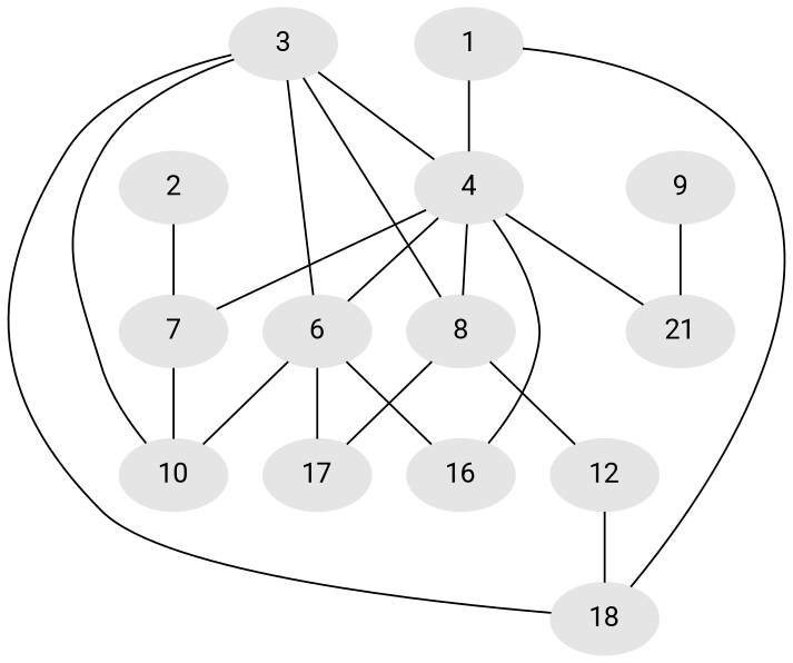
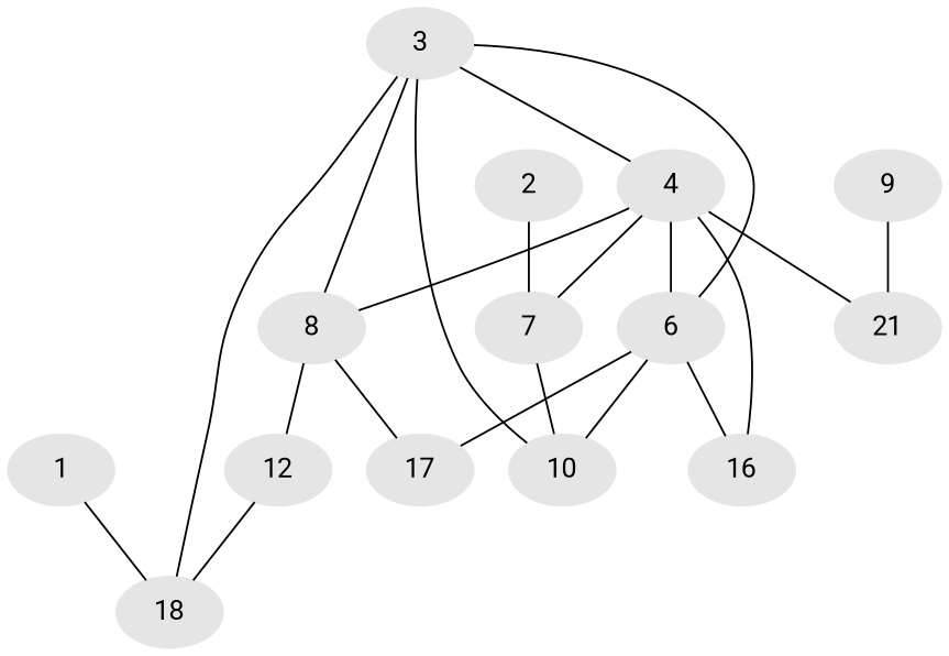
  graph {
    fontname=Roboto
    node [color=gray90 fontname=Roboto style=filled]
    edge [fontname=Roboto weight=1.0]
    1
    4
    18
    7
    6
    8
    n7 [label=21]
    16
    10
    2
    3
    17
    12
    9
-   1 -- 4 [weight=2.0]
    1 -- 18
    4 -- 7 [weight=3.0]
    4 -- 6 [weight=2.0]
    4 -- 8 [weight=2.0]
    4 -- n7
    4 -- 16
    7 -- 10 [weight=2.0]
    6 -- 16
    6 -- 10
    6 -- 17
    8 -- 17
    8 -- 12
    2 -- 7
    3 -- 4
    3 -- 18
    3 -- 6
    3 -- 8
    3 -- 10
    12 -- 18
    9 -- n7
  }
